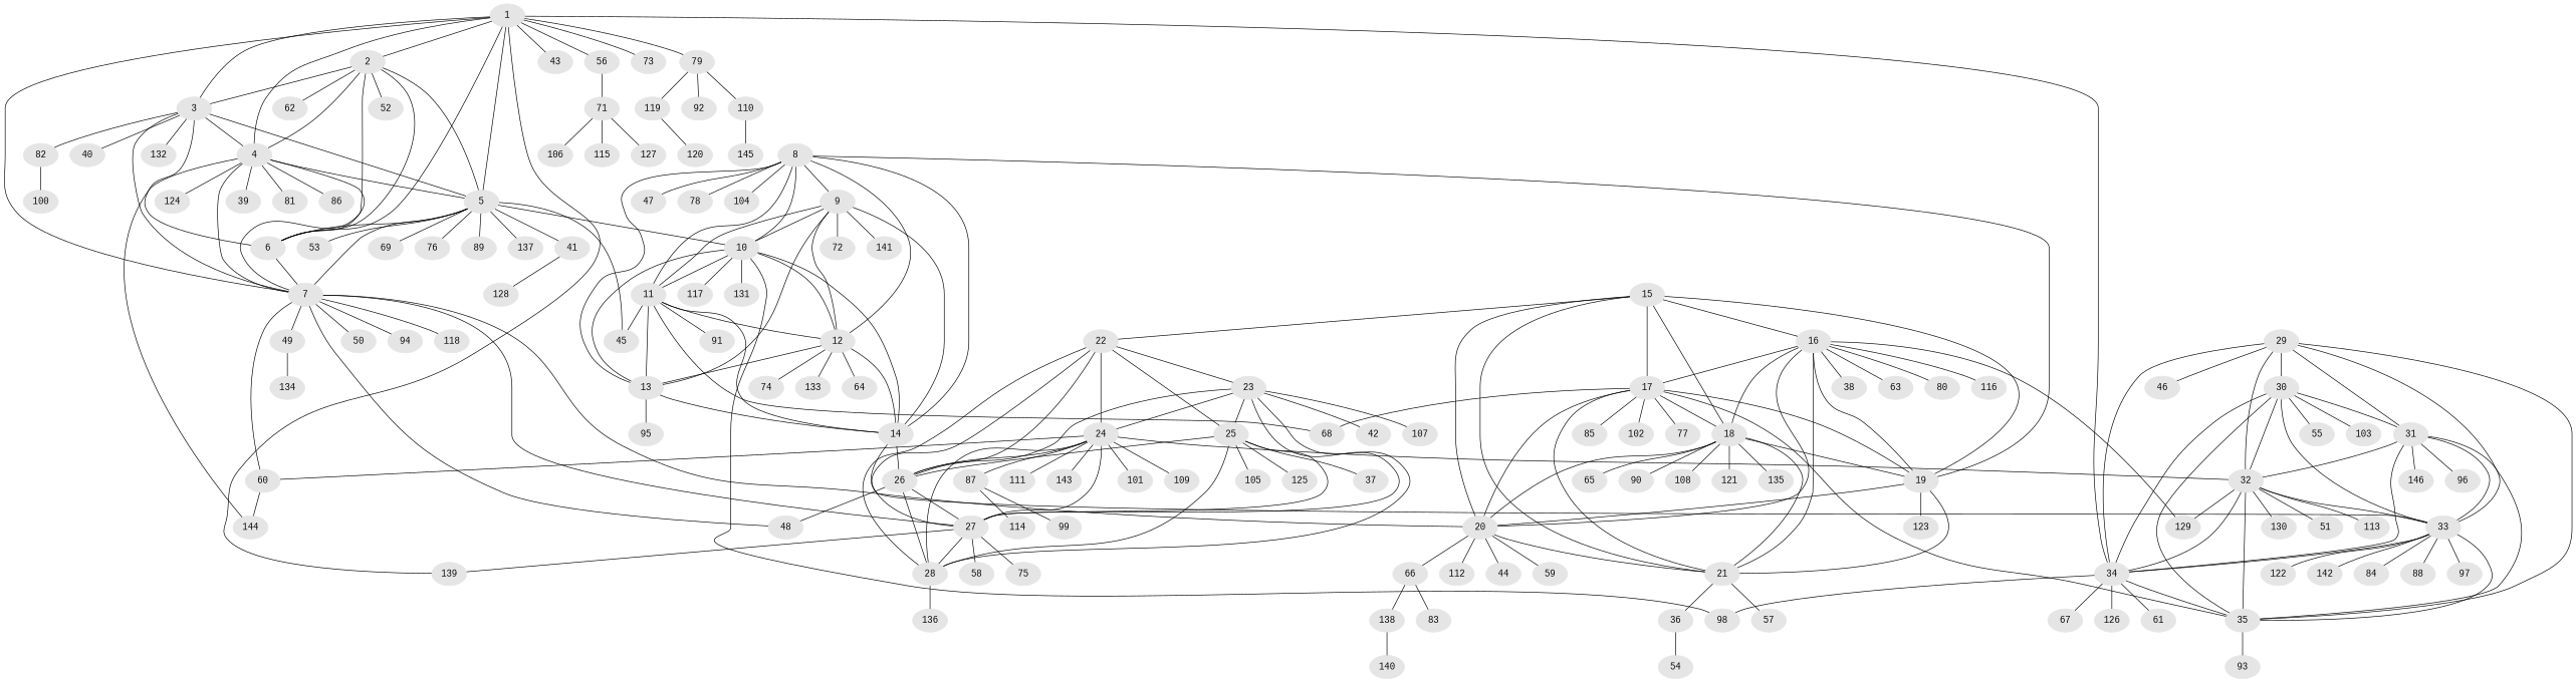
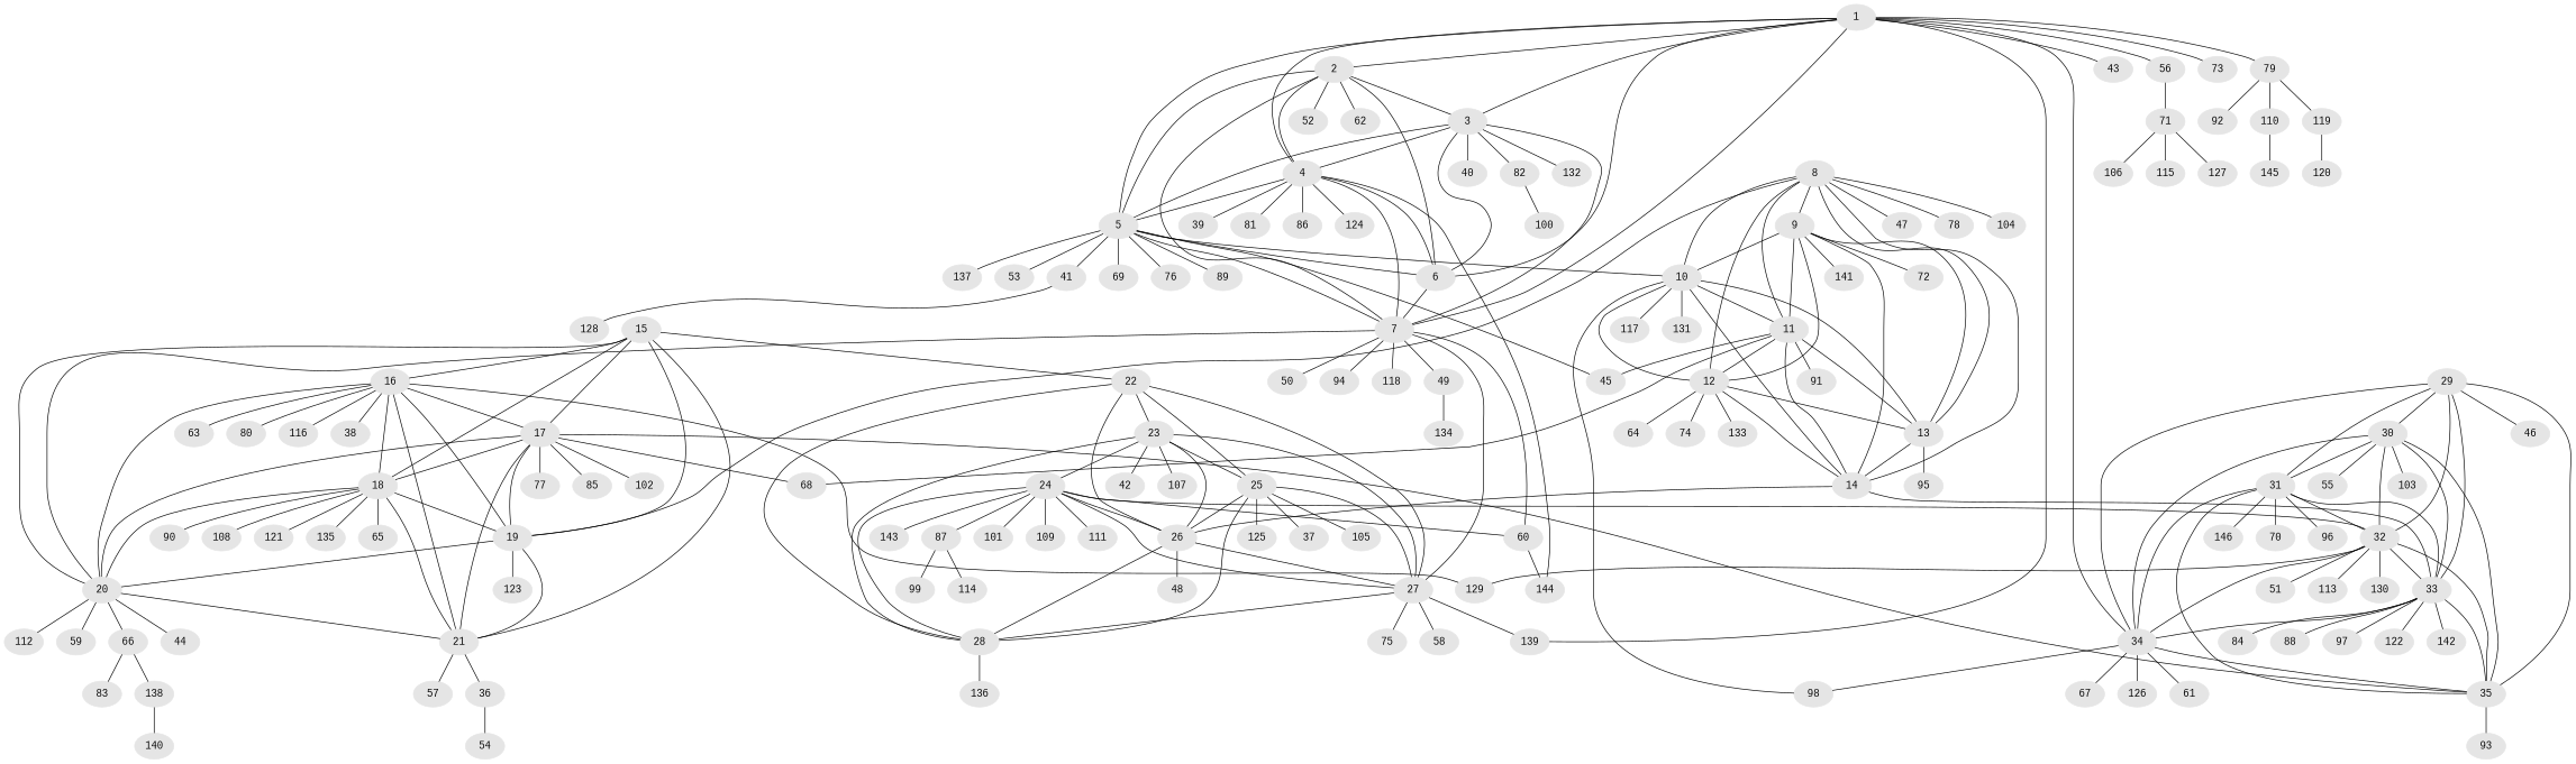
  graph {
    fontname="Liberation Mono"
    node [color=gray90 fontname="Liberation Mono" style=filled]
    edge [fontname="Liberation Mono"]
    1
    2
    3
    4
    5
    6
    7
    34
    43
    56
    73
    79
    139
    52
    62
    40
    82
    132
    39
    81
    86
    124
    144
    53
    10
    41
    45
    69
    76
    89
    137
    20
    27
    48
    49
    50
    60
    94
    118
    98
    35
    61
    67
    126
    71
    92
    110
    119
    100
    11
    12
    13
    14
    117
    131
    128
    21
    44
    59
    66
    112
    28
    58
    75
    134
    8
    9
    19
    47
    78
    104
    72
    141
    68
    91
    64
    74
    133
    95
    26
    33
    123
    84
    88
    97
    122
    142
    15
    16
    17
    18
    22
    38
    63
    80
    116
    129
    77
    85
    102
    65
    90
    108
    121
    135
    36
    57
    23
    24
    25
    93
    83
    138
    54
    42
    107
    32
    87
    101
    109
    111
    143
    37
    105
    125
    136
    51
    113
    130
    99
    114
    29
    30
    31
    46
    55
    103
+   70
    96
    146
    106
    115
    127
    140
    145
    120
    1 -- 2
    1 -- 3
    1 -- 4
    1 -- 5
    1 -- 6
    1 -- 7
    1 -- 34
    1 -- 43
    1 -- 56
    1 -- 73
    1 -- 79
    1 -- 139
    2 -- 3
    2 -- 4
    2 -- 5
    2 -- 6
    2 -- 7
    2 -- 52
    2 -- 62
    3 -- 4
    3 -- 5
    3 -- 6
    3 -- 7
    3 -- 40
    3 -- 82
    3 -- 132
    4 -- 5
    4 -- 6
    4 -- 7
    4 -- 39
    4 -- 81
    4 -- 86
    4 -- 124
    4 -- 144
    5 -- 6
    5 -- 7
    5 -- 53
    5 -- 10
    5 -- 41
    5 -- 45
    5 -- 69
    5 -- 76
    5 -- 89
    5 -- 137
    6 -- 7
    7 -- 20
    7 -- 27
-   7 -- 48
    7 -- 49
    7 -- 50
    7 -- 60
    7 -- 94
    7 -- 118
    34 -- 98
    34 -- 35
    34 -- 61
    34 -- 67
    34 -- 126
    56 -- 71
    79 -- 92
    79 -- 110
    79 -- 119
    82 -- 100
    10 -- 98
    10 -- 11
    10 -- 12
    10 -- 13
    10 -- 14
    10 -- 117
    10 -- 131
    41 -- 128
    20 -- 21
    20 -- 44
    20 -- 59
    20 -- 66
    20 -- 112
    27 -- 139
    27 -- 28
    27 -- 58
    27 -- 75
    49 -- 134
    60 -- 144
    35 -- 93
    71 -- 106
    71 -- 115
    71 -- 127
    110 -- 145
    119 -- 120
    11 -- 45
    11 -- 12
    11 -- 13
    11 -- 14
    11 -- 68
    11 -- 91
    12 -- 13
    12 -- 14
    12 -- 64
    12 -- 74
    12 -- 133
    13 -- 14
    13 -- 95
    14 -- 26
    14 -- 33
    21 -- 36
    21 -- 57
    66 -- 83
    66 -- 138
    28 -- 136
    8 -- 10
    8 -- 11
    8 -- 12
    8 -- 13
    8 -- 14
    8 -- 9
    8 -- 19
    8 -- 47
    8 -- 78
    8 -- 104
    9 -- 10
    9 -- 11
    9 -- 12
    9 -- 13
    9 -- 14
    9 -- 72
    9 -- 141
    19 -- 20
    19 -- 21
    19 -- 123
    26 -- 27
    26 -- 48
    26 -- 28
    33 -- 34
    33 -- 35
    33 -- 84
    33 -- 88
    33 -- 97
    33 -- 122
    33 -- 142
    15 -- 20
    15 -- 21
    15 -- 19
    15 -- 16
    15 -- 17
    15 -- 18
    15 -- 22
    16 -- 20
    16 -- 21
    16 -- 19
    16 -- 17
    16 -- 18
    16 -- 38
    16 -- 63
    16 -- 80
    16 -- 116
    16 -- 129
    17 -- 20
    17 -- 35
    17 -- 21
    17 -- 19
    17 -- 68
    17 -- 18
    17 -- 77
    17 -- 85
    17 -- 102
    18 -- 20
    18 -- 21
    18 -- 19
    18 -- 65
    18 -- 90
    18 -- 108
    18 -- 121
    18 -- 135
    22 -- 27
    22 -- 28
    22 -- 26
    22 -- 23
-   22 -- 24
    22 -- 25
    36 -- 54
    23 -- 27
    23 -- 28
    23 -- 26
    23 -- 24
    23 -- 25
    23 -- 42
    23 -- 107
    24 -- 27
    24 -- 60
    24 -- 28
    24 -- 26
    24 -- 32
    24 -- 87
    24 -- 101
    24 -- 109
    24 -- 111
    24 -- 143
    25 -- 27
    25 -- 28
    25 -- 26
    25 -- 37
    25 -- 105
    25 -- 125
    138 -- 140
    32 -- 34
    32 -- 35
    32 -- 33
    32 -- 129
    32 -- 51
    32 -- 113
    32 -- 130
    87 -- 99
    87 -- 114
    29 -- 34
    29 -- 35
    29 -- 33
    29 -- 32
    29 -- 30
    29 -- 31
    29 -- 46
    30 -- 34
    30 -- 35
    30 -- 33
    30 -- 32
    30 -- 31
    30 -- 55
    30 -- 103
    31 -- 34
    31 -- 35
    31 -- 33
    31 -- 32
+   31 -- 70
    31 -- 96
    31 -- 146
  }
